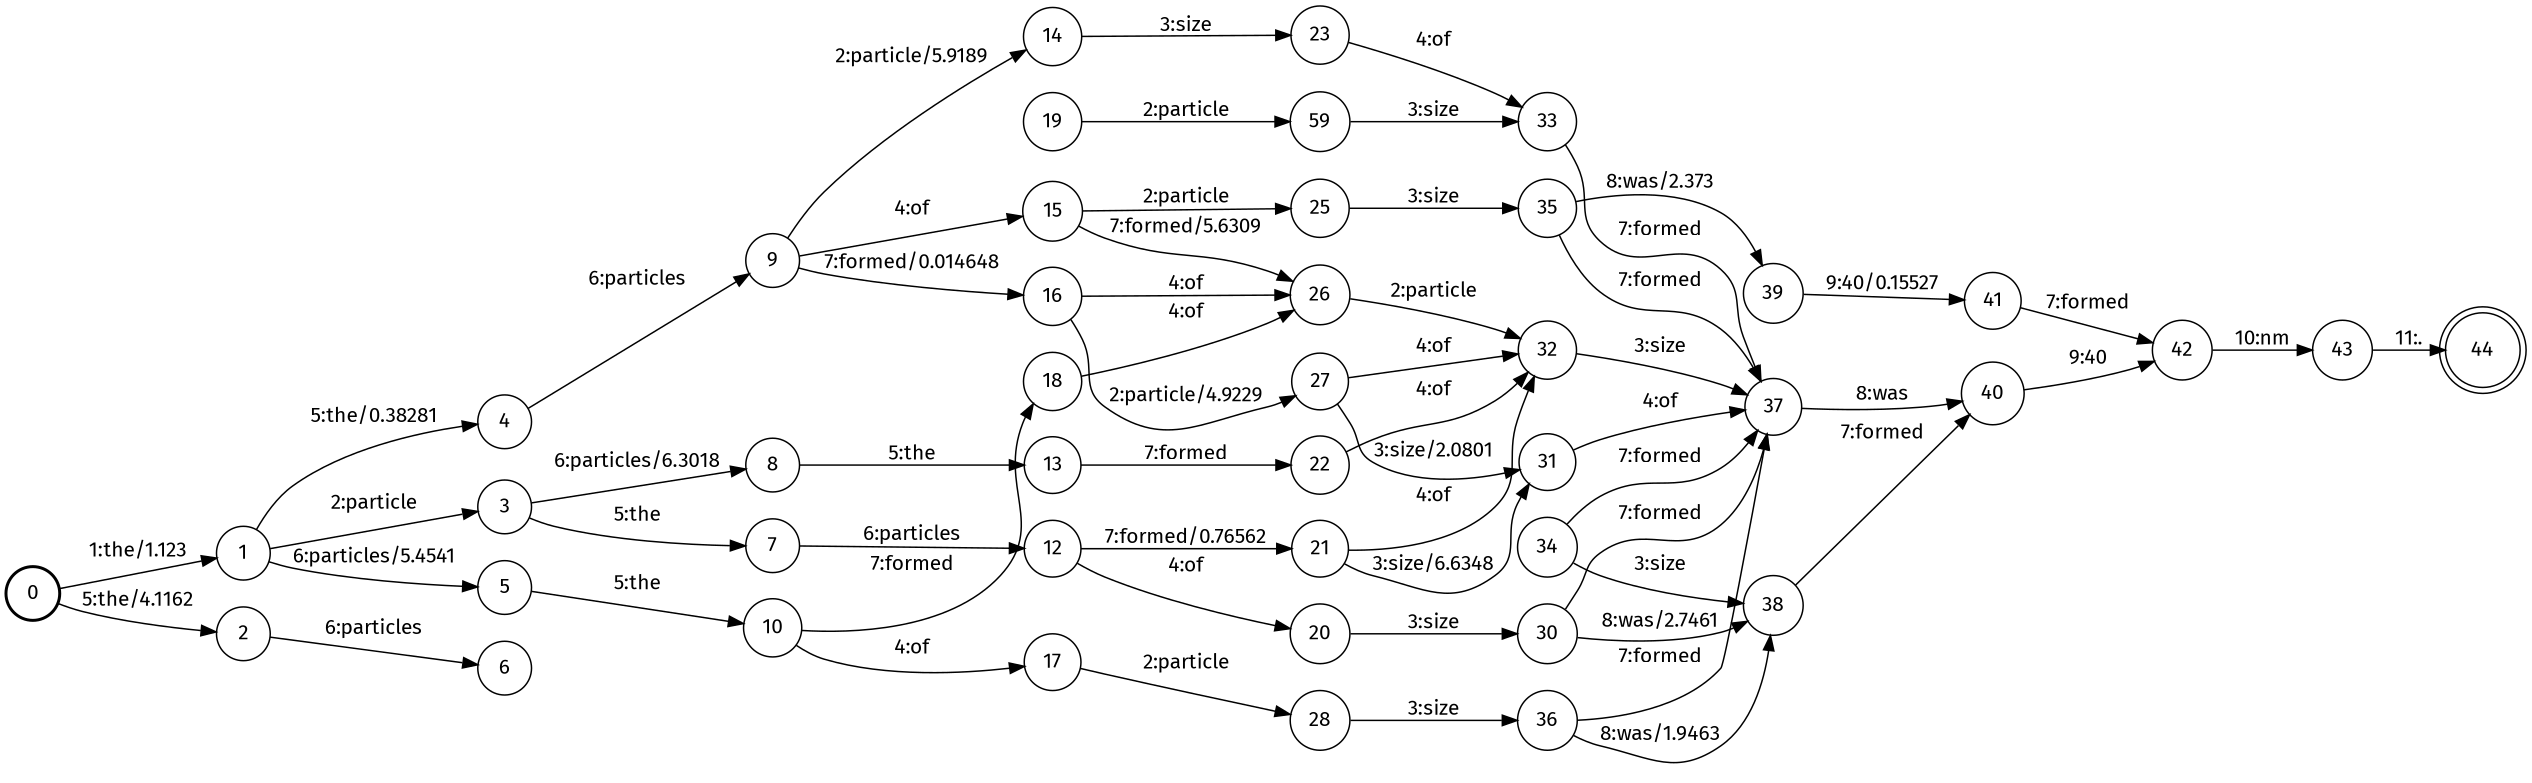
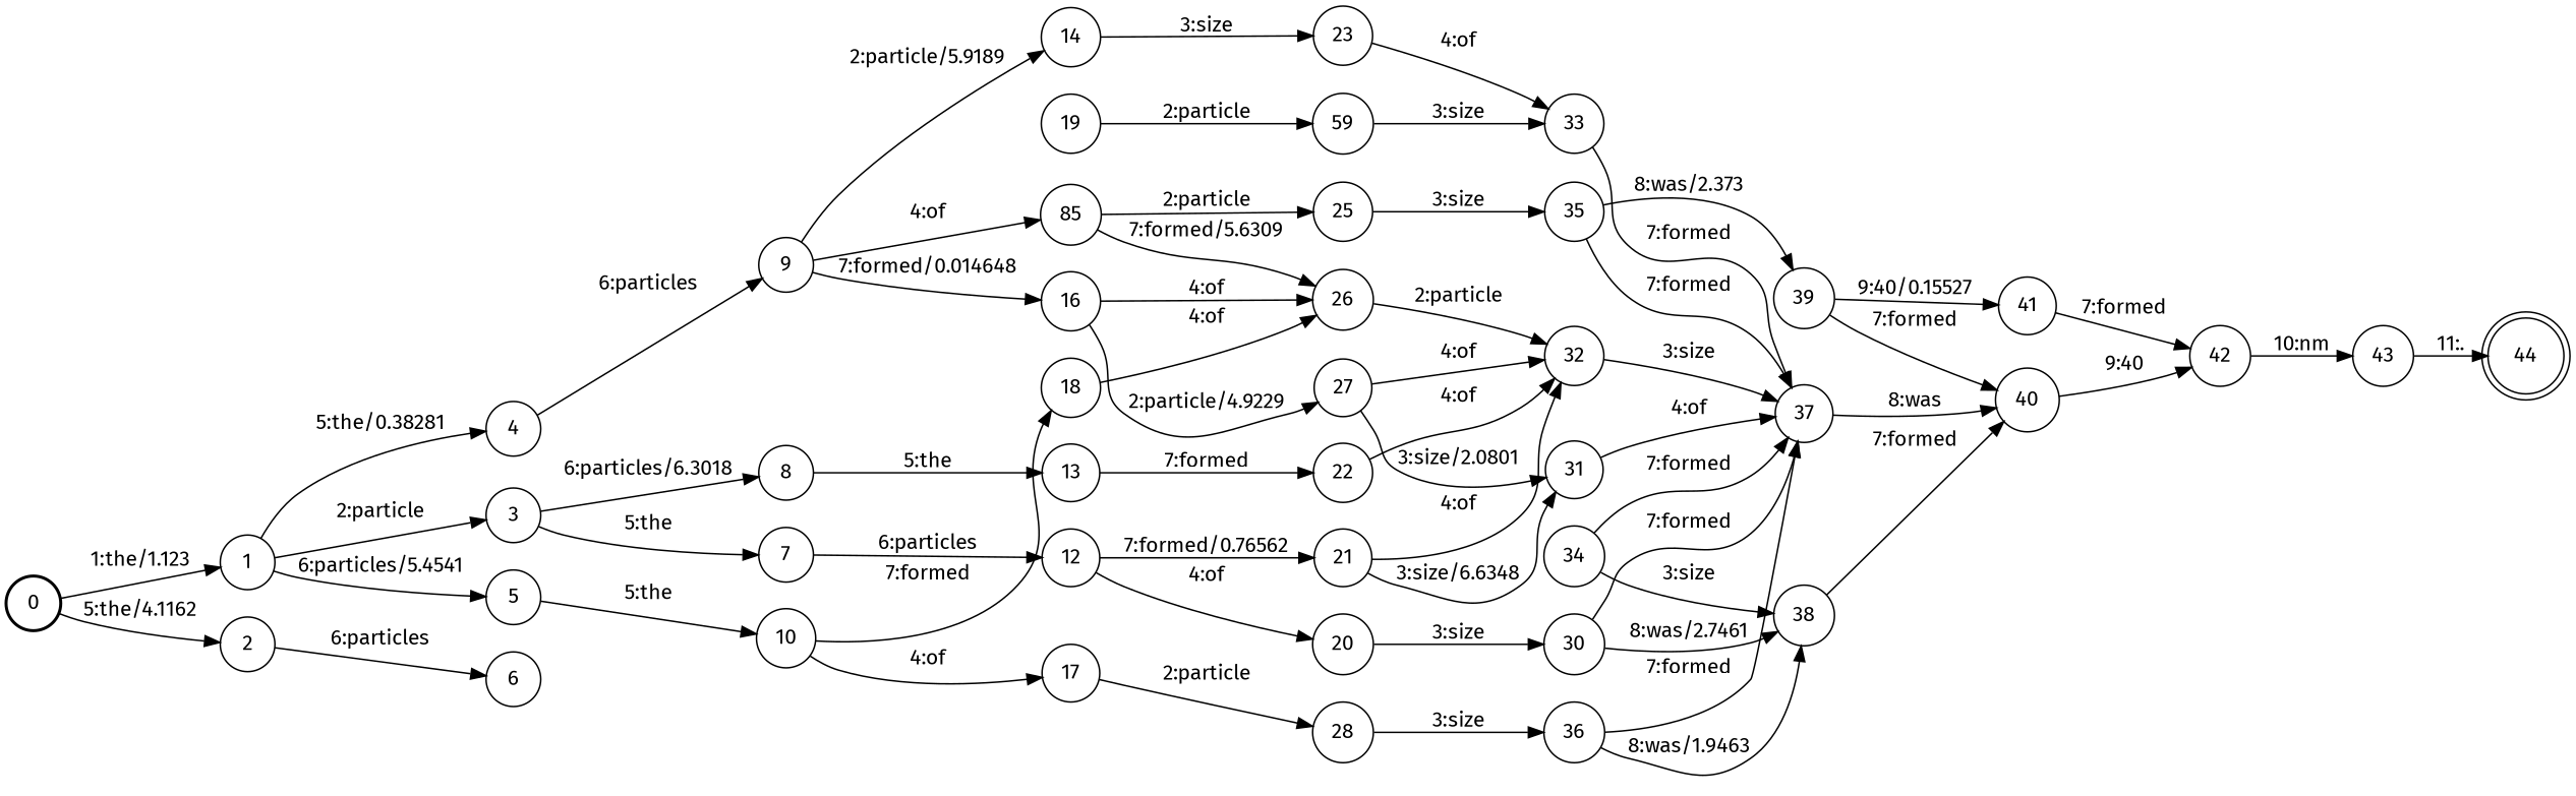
  digraph {
    fontname="Fira Sans"
    nodesep=0.25
    rankdir=LR
    ranksep=0.4
    node [fontname="Fira Sans" fontsize=14 shape=circle style=solid]
    edge [fontname="Fira Sans" fontsize=14]
    n1 [label=0 style=bold]
    n2 [label=1]
    n3 [label=2]
    n4 [label=4]
    n5 [label=3]
    n6 [label=5]
    n7 [label=6]
    n8 [label=9]
    n9 [label=7]
    n10 [label=8]
    n11 [label=10]
    n12 [label=14]
-   n13 [label=15]
+   n13 [label=85]
    n14 [label=16]
    n15 [label=12]
    n16 [label=13]
    n17 [label=17]
    n18 [label=18]
    n19 [label=20]
    n20 [label=21]
    n21 [label=22]
    n22 [label=23]
    n23 [label=25]
    n24 [label=26]
    n25 [label=27]
    n26 [label=28]
    n27 [label=19]
    n28 [label=59]
    n29 [label=30]
    n30 [label=31]
    n31 [label=32]
    n32 [label=33]
    n33 [label=35]
    n34 [label=36]
    n35 [label=37]
    n36 [label=38]
    n37 [label=34]
    n38 [label=39]
    n39 [label=40]
    n40 [label=41]
    n41 [label=42]
    n42 [label=43]
    n43 [label=44 shape=doublecircle]
    n1 -> n2 [label="1:the/1.123"]
    n1 -> n3 [label="5:the/4.1162"]
    n2 -> n4 [label="5:the/0.38281"]
    n2 -> n5 [label="2:particle"]
    n2 -> n6 [label="6:particles/5.4541"]
    n3 -> n7 [label="6:particles"]
    n4 -> n8 [label="6:particles"]
    n5 -> n9 [label="5:the"]
    n5 -> n10 [label="6:particles/6.3018"]
    n6 -> n11 [label="5:the"]
    n8 -> n12 [label="2:particle/5.9189"]
    n8 -> n13 [label="4:of"]
    n8 -> n14 [label="7:formed/0.014648"]
    n9 -> n15 [label="6:particles"]
    n10 -> n16 [label="5:the"]
    n11 -> n17 [label="4:of"]
    n11 -> n18 [label="7:formed"]
    n12 -> n22 [label="3:size"]
    n13 -> n23 [label="2:particle"]
    n13 -> n24 [label="7:formed/5.6309"]
    n14 -> n24 [label="4:of"]
    n14 -> n25 [label="2:particle/4.9229"]
    n15 -> n19 [label="4:of"]
    n15 -> n20 [label="7:formed/0.76562"]
    n16 -> n21 [label="7:formed"]
    n17 -> n26 [label="2:particle"]
    n18 -> n24 [label="4:of"]
    n19 -> n29 [label="3:size"]
    n20 -> n30 [label="3:size/6.6348"]
    n20 -> n31 [label="4:of"]
    n21 -> n31 [label="4:of"]
    n22 -> n32 [label="4:of"]
    n23 -> n33 [label="3:size"]
    n24 -> n31 [label="2:particle"]
    n25 -> n30 [label="3:size/2.0801"]
    n25 -> n31 [label="4:of"]
    n26 -> n34 [label="3:size"]
    n27 -> n28 [label="2:particle"]
    n28 -> n32 [label="3:size"]
    n29 -> n35 [label="7:formed"]
    n29 -> n36 [label="8:was/2.7461"]
    n30 -> n35 [label="4:of"]
    n31 -> n35 [label="3:size"]
    n32 -> n35 [label="7:formed"]
    n33 -> n35 [label="7:formed"]
    n33 -> n38 [label="8:was/2.373"]
    n34 -> n35 [label="7:formed"]
    n34 -> n36 [label="8:was/1.9463"]
    n35 -> n39 [label="8:was"]
    n36 -> n39 [label="7:formed"]
    n37 -> n35 [label="7:formed"]
    n37 -> n36 [label="3:size"]
+   n38 -> n39 [label="7:formed"]
    n38 -> n40 [label="9:40/0.15527"]
    n39 -> n41 [label="9:40"]
    n40 -> n41 [label="7:formed"]
    n41 -> n42 [label="10:nm"]
    n42 -> n43 [label="11:."]
  }
